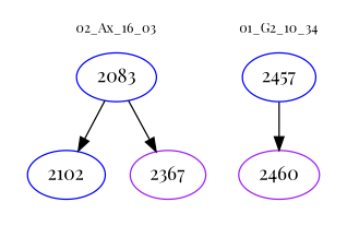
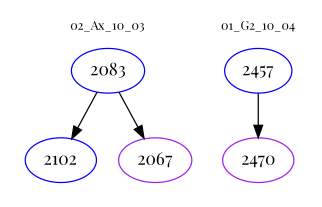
  digraph {
    fontname="Playfair Display"
    node [color=blue fontname="Playfair Display"]
    edge [color=black fontname="Playfair Display"]
    n1 [label=2083]
    n2 [label=2102]
-   n3 [color=purple label=2367]
+   n3 [color=purple label=2067]
    n4 [label=2457]
-   n5 [color=purple label=2460]
+   n5 [color=purple label=2470]
    subgraph cluster_1 {
      color=white
      fontsize=10
-     label="02_Ax_16_03"
+     label="02_Ax_10_03"
      n1
      n2
      n3
    }
    subgraph cluster_2 {
      color=white
      fontsize=10
-     label="01_G2_10_34"
+     label="01_G2_10_04"
      n4
      n5
    }
    n1 -> n2
    n1 -> n3
    n4 -> n5
  }
